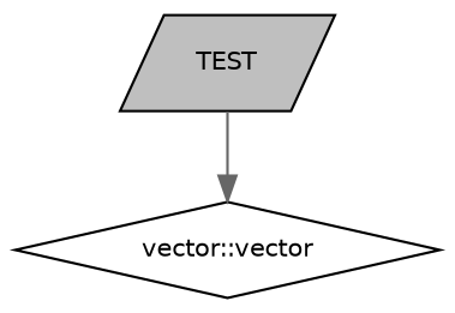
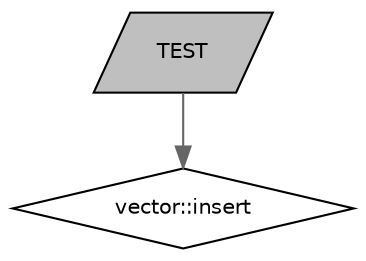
  digraph {
    rankdir=TB
    node [color=black fontname=Helvetica fontsize=10 style=filled]
    n1 [fillcolor=grey75 fontcolor=black height=0.2 label=TEST shape=parallelogram width=0.4]
-   n2 [fillcolor=white height=0.2 label="vector::vector" shape=diamond width=0.4]
+   n2 [fillcolor=white height=0.2 label="vector::insert" shape=diamond width=0.4]
    n1 -> n2 [color=gray40 fontname=Helvetica fontsize=10 labelfontname=Helvetica labelfontsize=10 style=solid]
  }
